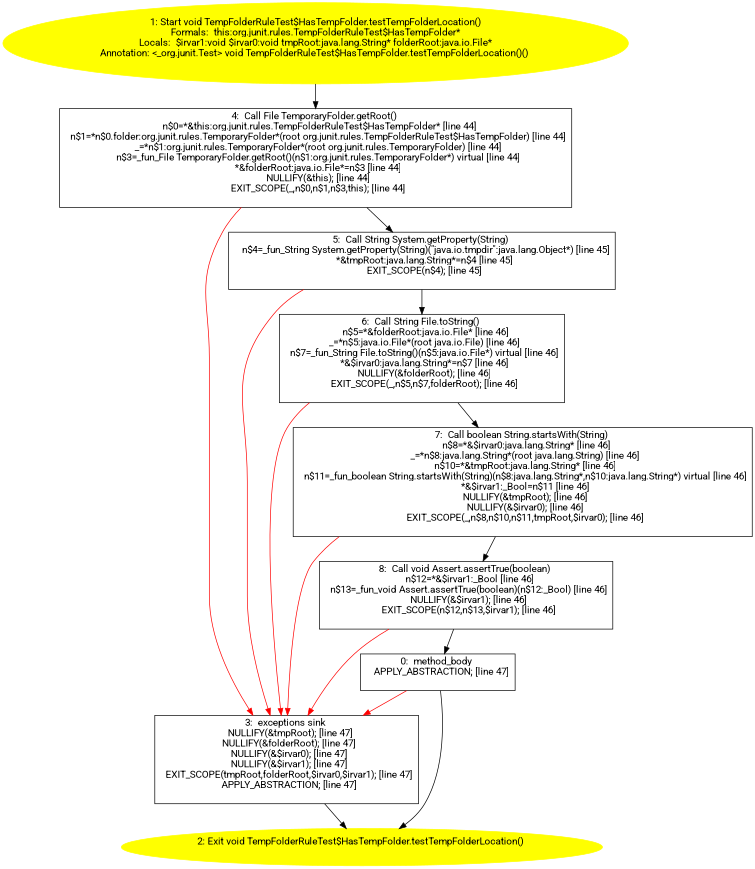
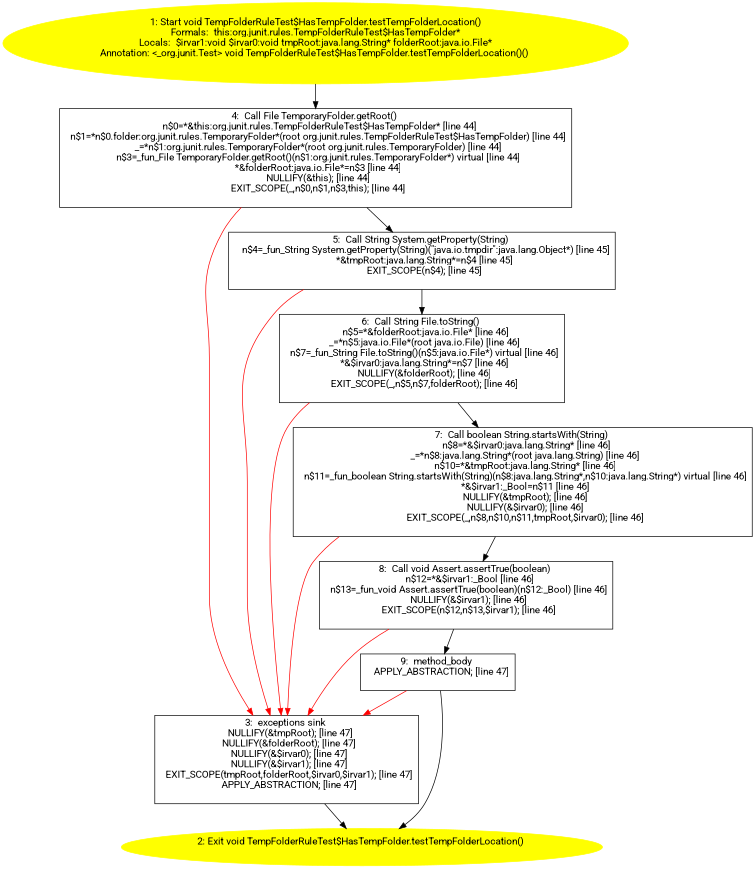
  digraph {
    fontname=Roboto
    node [fontname=Roboto shape=box]
    edge [fontname=Roboto]
    n1 [color=yellow label="1: Start void TempFolderRuleTest$HasTempFolder.testTempFolderLocation()\nFormals:  this:org.junit.rules.TempFolderRuleTest$HasTempFolder*\nLocals:  $irvar1:void $irvar0:void tmpRoot:java.lang.String* folderRoot:java.io.File*\nAnnotation: <_org.junit.Test> void TempFolderRuleTest$HasTempFolder.testTempFolderLocation()() \n  " style=filled shape=""]
    n2 [label="4:  Call File TemporaryFolder.getRoot() \n   n$0=*&this:org.junit.rules.TempFolderRuleTest$HasTempFolder* [line 44]\n  n$1=*n$0.folder:org.junit.rules.TemporaryFolder*(root org.junit.rules.TempFolderRuleTest$HasTempFolder) [line 44]\n  _=*n$1:org.junit.rules.TemporaryFolder*(root org.junit.rules.TemporaryFolder) [line 44]\n  n$3=_fun_File TemporaryFolder.getRoot()(n$1:org.junit.rules.TemporaryFolder*) virtual [line 44]\n  *&folderRoot:java.io.File*=n$3 [line 44]\n  NULLIFY(&this); [line 44]\n  EXIT_SCOPE(_,n$0,n$1,n$3,this); [line 44]\n "]
    n3 [label="3:  exceptions sink \n   NULLIFY(&tmpRoot); [line 47]\n  NULLIFY(&folderRoot); [line 47]\n  NULLIFY(&$irvar0); [line 47]\n  NULLIFY(&$irvar1); [line 47]\n  EXIT_SCOPE(tmpRoot,folderRoot,$irvar0,$irvar1); [line 47]\n  APPLY_ABSTRACTION; [line 47]\n "]
    n4 [label="5:  Call String System.getProperty(String) \n   n$4=_fun_String System.getProperty(String)(\"java.io.tmpdir\":java.lang.Object*) [line 45]\n  *&tmpRoot:java.lang.String*=n$4 [line 45]\n  EXIT_SCOPE(n$4); [line 45]\n "]
    n5 [color=yellow label="2: Exit void TempFolderRuleTest$HasTempFolder.testTempFolderLocation() \n  " style=filled shape=""]
    n6 [label="6:  Call String File.toString() \n   n$5=*&folderRoot:java.io.File* [line 46]\n  _=*n$5:java.io.File*(root java.io.File) [line 46]\n  n$7=_fun_String File.toString()(n$5:java.io.File*) virtual [line 46]\n  *&$irvar0:java.lang.String*=n$7 [line 46]\n  NULLIFY(&folderRoot); [line 46]\n  EXIT_SCOPE(_,n$5,n$7,folderRoot); [line 46]\n "]
    n7 [label="7:  Call boolean String.startsWith(String) \n   n$8=*&$irvar0:java.lang.String* [line 46]\n  _=*n$8:java.lang.String*(root java.lang.String) [line 46]\n  n$10=*&tmpRoot:java.lang.String* [line 46]\n  n$11=_fun_boolean String.startsWith(String)(n$8:java.lang.String*,n$10:java.lang.String*) virtual [line 46]\n  *&$irvar1:_Bool=n$11 [line 46]\n  NULLIFY(&tmpRoot); [line 46]\n  NULLIFY(&$irvar0); [line 46]\n  EXIT_SCOPE(_,n$8,n$10,n$11,tmpRoot,$irvar0); [line 46]\n "]
    n8 [label="8:  Call void Assert.assertTrue(boolean) \n   n$12=*&$irvar1:_Bool [line 46]\n  n$13=_fun_void Assert.assertTrue(boolean)(n$12:_Bool) [line 46]\n  NULLIFY(&$irvar1); [line 46]\n  EXIT_SCOPE(n$12,n$13,$irvar1); [line 46]\n "]
-   n9 [label="0:  method_body \n   APPLY_ABSTRACTION; [line 47]\n "]
+   n9 [label="9:  method_body \n   APPLY_ABSTRACTION; [line 47]\n "]
    n1 -> n2
    n2 -> n3 [color=red]
    n2 -> n4
    n3 -> n5
    n4 -> n3 [color=red]
    n4 -> n6
    n6 -> n3 [color=red]
    n6 -> n7
    n7 -> n3 [color=red]
    n7 -> n8
    n8 -> n3 [color=red]
    n8 -> n9
    n9 -> n3 [color=red]
    n9 -> n5
  }
